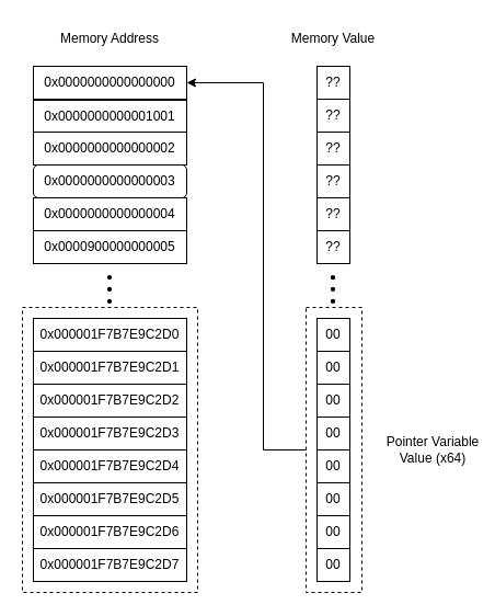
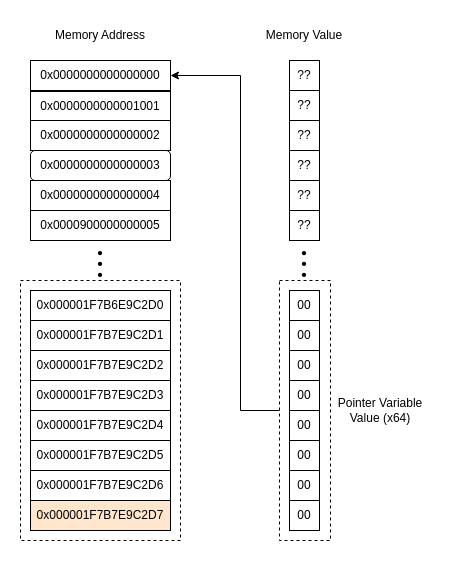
  <mxCell id="0" />
  <mxCell id="1" parent="0" />
  <mxCell id="2" value="0x0000000000000000" style="rounded=0;whiteSpace=wrap;html=1;" vertex="1" parent="1"><mxGeometry x="30" y="60" width="140" height="30" as="geometry" /></mxCell>
  <mxCell id="3" value="0x0000000000001001" style="rounded=0;whiteSpace=wrap;html=1;" vertex="1" parent="1"><mxGeometry x="30" y="91" width="140" height="30" as="geometry" /></mxCell>
  <mxCell id="4" value="0x0000000000000002" style="rounded=0;whiteSpace=wrap;html=1;" vertex="1" parent="1"><mxGeometry x="30" y="120" width="140" height="30" as="geometry" /></mxCell>
  <mxCell id="5" value="Memory Address" style="text;html=1;align=center;verticalAlign=middle;whiteSpace=wrap;rounded=0;" vertex="1" parent="1"><mxGeometry x="40" y="20" width="120" height="30" as="geometry" /></mxCell>
  <mxCell id="6" value="0x0000000000000003" style="whiteSpace=wrap;html=1;rounded=1;" vertex="1" parent="1"><mxGeometry x="30" y="150" width="140" height="30" as="geometry" /></mxCell>
  <mxCell id="7" value="0x0000000000000004" style="rounded=0;whiteSpace=wrap;html=1;" vertex="1" parent="1"><mxGeometry x="30" y="180" width="140" height="30" as="geometry" /></mxCell>
  <mxCell id="8" value="0x0000900000000005" style="rounded=0;whiteSpace=wrap;html=1;" vertex="1" parent="1"><mxGeometry x="30" y="210" width="140" height="30" as="geometry" /></mxCell>
  <mxCell id="9" value="&lt;span style=&quot;font-family:'맑은 고딕'; font-size:24pt;&quot;&gt;︙&lt;/span&gt;" style="text;html=1;align=center;verticalAlign=middle;whiteSpace=wrap;rounded=0;" vertex="1" parent="1"><mxGeometry x="70" y="250" width="60" height="30" as="geometry" /></mxCell>
- <mxCell id="10" value="0x000001F7B7E9C2D0" style="rounded=0;whiteSpace=wrap;html=1;" vertex="1" parent="1"><mxGeometry x="30" y="290" width="140" height="30" as="geometry" /></mxCell>
+ <mxCell id="10" value="0x000001F7B6E9C2D0" style="rounded=0;whiteSpace=wrap;html=1;" vertex="1" parent="1"><mxGeometry x="30" y="290" width="140" height="30" as="geometry" /></mxCell>
  <mxCell id="11" value="Memory Value" style="text;html=1;align=center;verticalAlign=middle;whiteSpace=wrap;rounded=0;" vertex="1" parent="1"><mxGeometry x="244" y="20" width="120" height="30" as="geometry" /></mxCell>
  <mxCell id="12" value="00" style="rounded=0;whiteSpace=wrap;html=1;" vertex="1" parent="1"><mxGeometry x="289" y="290" width="30" height="30" as="geometry" /></mxCell>
  <mxCell id="13" value="0x000001F7B7E9C2D1" style="rounded=0;whiteSpace=wrap;html=1;" vertex="1" parent="1"><mxGeometry x="30" y="320" width="140" height="30" as="geometry" /></mxCell>
  <mxCell id="14" value="0x000001F7B7E9C2D2" style="rounded=0;whiteSpace=wrap;html=1;" vertex="1" parent="1"><mxGeometry x="30" y="350" width="140" height="30" as="geometry" /></mxCell>
  <mxCell id="15" value="0x000001F7B7E9C2D3" style="rounded=0;whiteSpace=wrap;html=1;" vertex="1" parent="1"><mxGeometry x="30" y="380" width="140" height="30" as="geometry" /></mxCell>
  <mxCell id="16" value="0x000001F7B7E9C2D4" style="rounded=0;whiteSpace=wrap;html=1;" vertex="1" parent="1"><mxGeometry x="30" y="410" width="140" height="30" as="geometry" /></mxCell>
  <mxCell id="17" value="0x000001F7B7E9C2D5" style="rounded=0;whiteSpace=wrap;html=1;" vertex="1" parent="1"><mxGeometry x="30" y="440" width="140" height="30" as="geometry" /></mxCell>
  <mxCell id="18" value="0x000001F7B7E9C2D6" style="rounded=0;whiteSpace=wrap;html=1;" vertex="1" parent="1"><mxGeometry x="30" y="470" width="140" height="30" as="geometry" /></mxCell>
- <mxCell id="19" value="0x000001F7B7E9C2D7" style="rounded=0;whiteSpace=wrap;html=1;" vertex="1" parent="1"><mxGeometry x="30" y="500" width="140" height="30" as="geometry" /></mxCell>
+ <mxCell id="19" value="0x000001F7B7E9C2D7" style="rounded=0;whiteSpace=wrap;html=1;fillColor=#ffe6cc;" vertex="1" parent="1"><mxGeometry x="30" y="500" width="140" height="30" as="geometry" /></mxCell>
  <mxCell id="20" value="00" style="rounded=0;whiteSpace=wrap;html=1;" vertex="1" parent="1"><mxGeometry x="289" y="320" width="30" height="30" as="geometry" /></mxCell>
  <mxCell id="21" value="00" style="rounded=0;whiteSpace=wrap;html=1;" vertex="1" parent="1"><mxGeometry x="289" y="350" width="30" height="30" as="geometry" /></mxCell>
  <mxCell id="22" value="00" style="rounded=0;whiteSpace=wrap;html=1;" vertex="1" parent="1"><mxGeometry x="289" y="380" width="30" height="30" as="geometry" /></mxCell>
  <mxCell id="23" value="00" style="rounded=0;whiteSpace=wrap;html=1;" vertex="1" parent="1"><mxGeometry x="289" y="410" width="30" height="30" as="geometry" /></mxCell>
  <mxCell id="24" value="00" style="rounded=0;whiteSpace=wrap;html=1;" vertex="1" parent="1"><mxGeometry x="289" y="440" width="30" height="30" as="geometry" /></mxCell>
  <mxCell id="25" value="00" style="rounded=0;whiteSpace=wrap;html=1;" vertex="1" parent="1"><mxGeometry x="289" y="470" width="30" height="30" as="geometry" /></mxCell>
  <mxCell id="26" value="00" style="rounded=0;whiteSpace=wrap;html=1;" vertex="1" parent="1"><mxGeometry x="289" y="500" width="30" height="30" as="geometry" /></mxCell>
  <mxCell id="27" value="??" style="rounded=0;whiteSpace=wrap;html=1;" vertex="1" parent="1"><mxGeometry x="289" y="60" width="30" height="30" as="geometry" /></mxCell>
  <mxCell id="28" value="??" style="rounded=0;whiteSpace=wrap;html=1;" vertex="1" parent="1"><mxGeometry x="289" y="90" width="30" height="30" as="geometry" /></mxCell>
  <mxCell id="29" value="??" style="rounded=0;whiteSpace=wrap;html=1;" vertex="1" parent="1"><mxGeometry x="289" y="120" width="30" height="30" as="geometry" /></mxCell>
  <mxCell id="30" value="??" style="rounded=0;whiteSpace=wrap;html=1;" vertex="1" parent="1"><mxGeometry x="289" y="150" width="30" height="30" as="geometry" /></mxCell>
  <mxCell id="31" value="??" style="rounded=0;whiteSpace=wrap;html=1;" vertex="1" parent="1"><mxGeometry x="289" y="180" width="30" height="30" as="geometry" /></mxCell>
  <mxCell id="32" value="??" style="rounded=0;whiteSpace=wrap;html=1;" vertex="1" parent="1"><mxGeometry x="289" y="210" width="30" height="30" as="geometry" /></mxCell>
  <mxCell id="33" value="" style="rounded=0;whiteSpace=wrap;html=1;fillColor=none;dashed=1;" vertex="1" parent="1"><mxGeometry x="20" y="280" width="160" height="260" as="geometry" /></mxCell>
  <mxCell id="34" value="&lt;span style=&quot;font-family:'맑은 고딕'; font-size:24pt;&quot;&gt;︙&lt;/span&gt;" style="text;html=1;align=center;verticalAlign=middle;whiteSpace=wrap;rounded=0;" vertex="1" parent="1"><mxGeometry x="274" y="250" width="60" height="30" as="geometry" /></mxCell>
  <mxCell id="35" value="" style="rounded=0;whiteSpace=wrap;html=1;fillColor=none;dashed=1;" vertex="1" parent="1"><mxGeometry x="279" y="280" width="51" height="260" as="geometry" /></mxCell>
  <mxCell id="36" value="" style="endArrow=classic;html=1;rounded=0;edgeStyle=orthogonalEdgeStyle;jumpStyle=arc;entryX=1;entryY=0.5;entryDx=0;entryDy=0;exitX=0;exitY=0.5;exitDx=0;exitDy=0;" edge="1" parent="1" source="35" target="2"><mxGeometry width="50" height="50" relative="1" as="geometry"><mxPoint x="260" y="380" as="sourcePoint" /><mxPoint x="410" y="410" as="targetPoint" /><Array as="points"><mxPoint x="240" y="410" /><mxPoint x="240" y="75" /></Array></mxGeometry></mxCell>
- <mxCell id="37" value="Pointer Variable&lt;div&gt;Value (x64)&lt;/div&gt;" style="text;html=1;align=center;verticalAlign=middle;whiteSpace=wrap;rounded=0;" vertex="1" parent="1"><mxGeometry x="345" y="395" width="100" height="30" as="geometry" /></mxCell>
+ <mxCell id="37" value="Pointer Variable&lt;div&gt;Value (x64)&lt;/div&gt;" style="text;html=1;align=center;verticalAlign=middle;whiteSpace=wrap;rounded=0;" vertex="1" parent="1"><mxGeometry x="330" y="395" width="100" height="30" as="geometry" /></mxCell>
